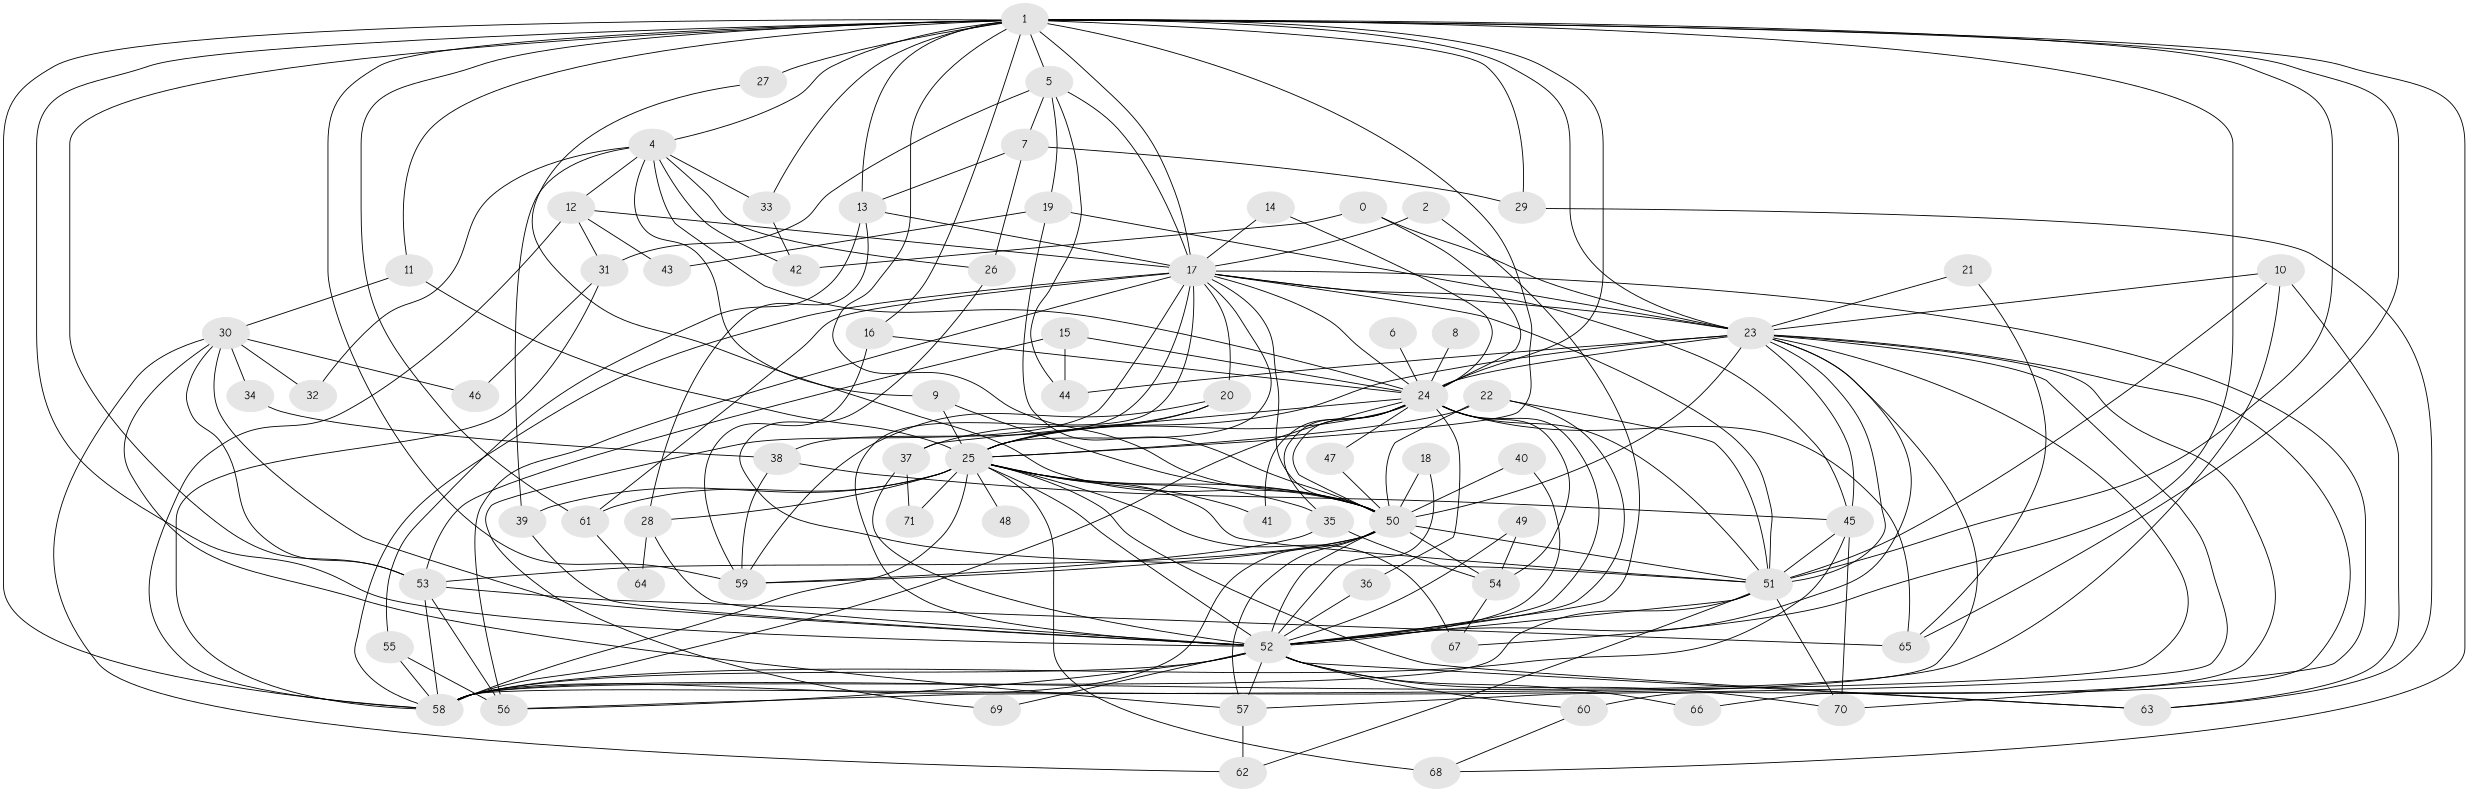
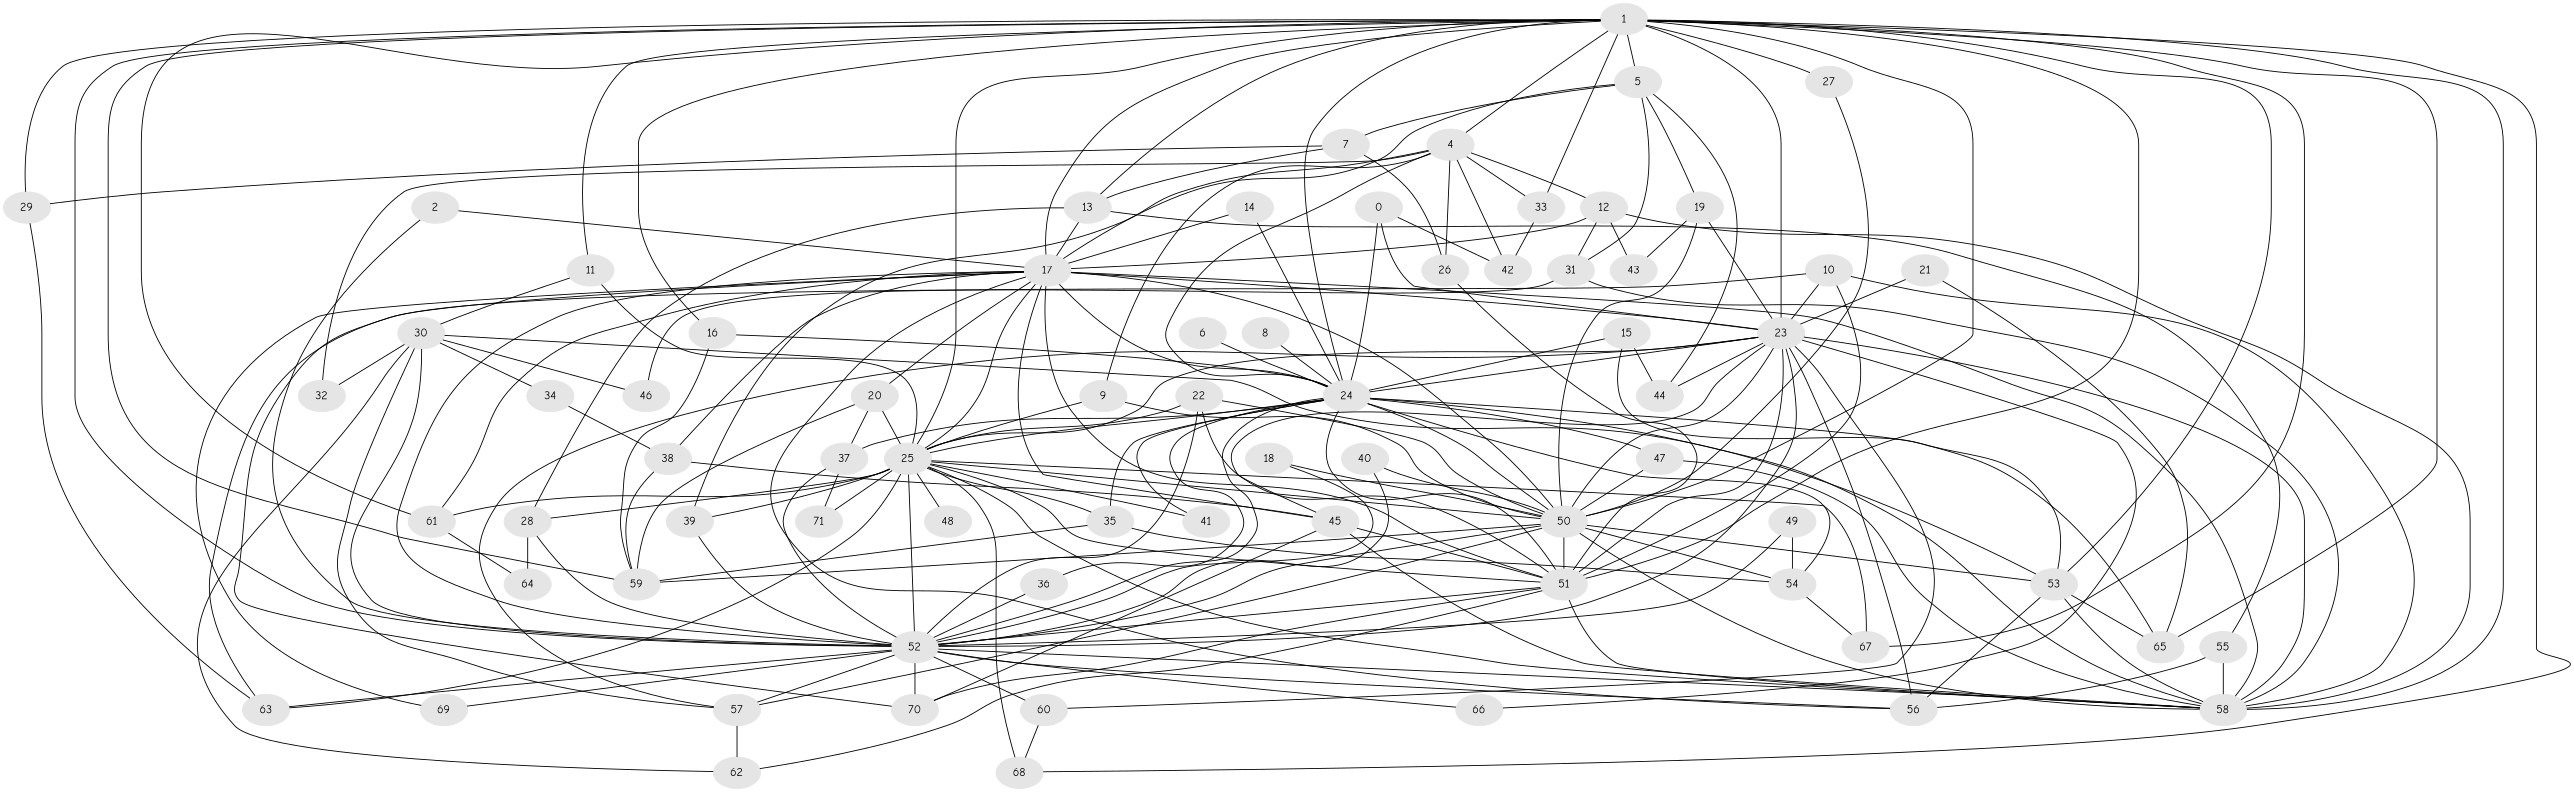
  graph {
    fontname="Comic Neue"
    node [color=gray90 fontname="Comic Neue" style=filled]
    edge [fontname="Comic Neue" weight=1.0]
    1
    4
    5
    11
    13
    16
    17
    23
    24
    25
    27
    29
    33
    50
    51
    52
    53
    58
    59
    61
    65
    67
    68
    42
    9
    12
    26
    32
    39
    7
    19
    31
    44
    30
    28
    55
    20
    38
    45
    56
    69
    70
    57
    60
    66
    37
    35
    36
    41
    47
    54
    63
    48
    71
    62
    64
    2
    n58 [label=0]
    43
    46
    6
    8
    10
    34
    14
    15
    18
    21
    22
    40
    49
    1 -- 4
    1 -- 5
    1 -- 11
    1 -- 13
    1 -- 16
    1 -- 17 [weight=2.0]
    1 -- 23 [weight=3.0]
    1 -- 24 [weight=4.0]
    1 -- 25 [weight=2.0]
    1 -- 27 [weight=2.0]
    1 -- 29 [weight=2.0]
    1 -- 33
    1 -- 50 [weight=4.0]
    1 -- 51 [weight=3.0]
    1 -- 52 [weight=3.0]
    1 -- 53
    1 -- 58 [weight=3.0]
    1 -- 59
    1 -- 61
    1 -- 65
    1 -- 67
    1 -- 68
    4 -- 24 [weight=2.0]
    4 -- 33
    4 -- 42
    4 -- 9
    4 -- 12
    4 -- 26
    4 -- 32
    4 -- 39
    5 -- 17
    5 -- 7
    5 -- 19
    5 -- 31
    5 -- 44
    11 -- 25
    11 -- 30
    13 -- 17
    13 -- 28
    13 -- 55
    16 -- 24
    16 -- 59
    17 -- 23 [weight=2.0]
    17 -- 24
    17 -- 25
    17 -- 50
    17 -- 51
    17 -- 52
    17 -- 58 [weight=3.0]
    17 -- 61
    17 -- 20
    17 -- 38
    17 -- 45
    17 -- 56
    17 -- 69
    17 -- 70
    23 -- 24
    23 -- 25
    23 -- 50
    23 -- 51
    23 -- 52
    23 -- 58
    23 -- 44
    23 -- 45
    23 -- 56
    23 -- 57
    23 -- 60
    23 -- 66
    24 -- 25
    24 -- 50
    24 -- 51
    24 -- 52
    24 -- 58
    24 -- 65 [weight=2.0]
    24 -- 37
    24 -- 35
    24 -- 36
    24 -- 41
    24 -- 47
    24 -- 54
    25 -- 50
    25 -- 51
    25 -- 52
    25 -- 58 [weight=3.0]
    25 -- 61
    25 -- 67
    25 -- 68 [weight=2.0]
    25 -- 39
    25 -- 28 [weight=2.0]
    25 -- 35
    25 -- 41
    25 -- 63
    25 -- 48
    25 -- 71
    27 -- 50
    29 -- 63
    33 -- 42
    50 -- 51
    50 -- 52 [weight=2.0]
    50 -- 53 [weight=2.0]
    50 -- 58
    50 -- 59
    50 -- 57
    50 -- 54
    51 -- 52
    51 -- 58
    51 -- 70
    51 -- 62
    52 -- 58
    52 -- 56
    52 -- 69
    52 -- 70
    52 -- 57
    52 -- 60
    52 -- 66
    52 -- 63
    53 -- 58
    53 -- 65
    53 -- 56
    61 -- 64
    9 -- 25
    9 -- 50
    12 -- 17
    12 -- 58
    12 -- 31
    12 -- 43 [weight=2.0]
    26 -- 51 [weight=2.0]
    39 -- 52
    7 -- 13
    7 -- 29
    7 -- 26
    19 -- 23
    19 -- 50
    19 -- 43
    31 -- 58
    31 -- 46
    30 -- 52
    30 -- 53
    30 -- 32
    30 -- 57
    30 -- 62
    30 -- 46
    30 -- 34
    28 -- 52 [weight=2.0]
    28 -- 64
    55 -- 58
    55 -- 56
    20 -- 25 [weight=3.0]
    20 -- 59
    20 -- 37
    38 -- 59
    38 -- 45
    45 -- 51
    45 -- 58
    45 -- 70
    57 -- 62
    60 -- 68
    37 -- 52
    37 -- 71
    35 -- 59
    35 -- 54
    36 -- 52
    47 -- 50
+   47 -- 58
    54 -- 67
    2 -- 17
    2 -- 52
    n58 -- 23
    n58 -- 24
    n58 -- 42
    6 -- 24
    8 -- 24
    10 -- 23
    10 -- 51
    10 -- 58
    10 -- 63
    34 -- 38
    14 -- 17
    14 -- 24
    15 -- 24
    15 -- 53
    15 -- 44
    18 -- 50
    18 -- 52
    21 -- 23
    21 -- 65
    22 -- 25 [weight=2.0]
    22 -- 50
    22 -- 51
    22 -- 52
    40 -- 50
    40 -- 52
    49 -- 52
    49 -- 54
  }
